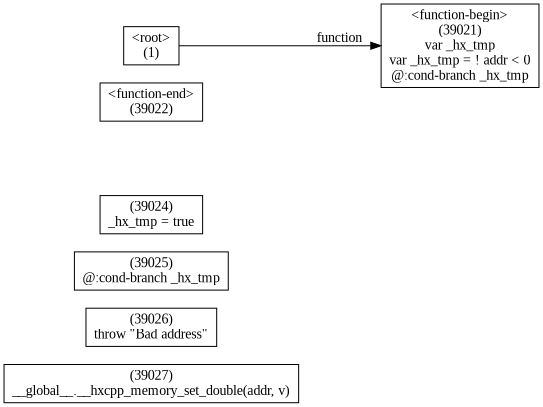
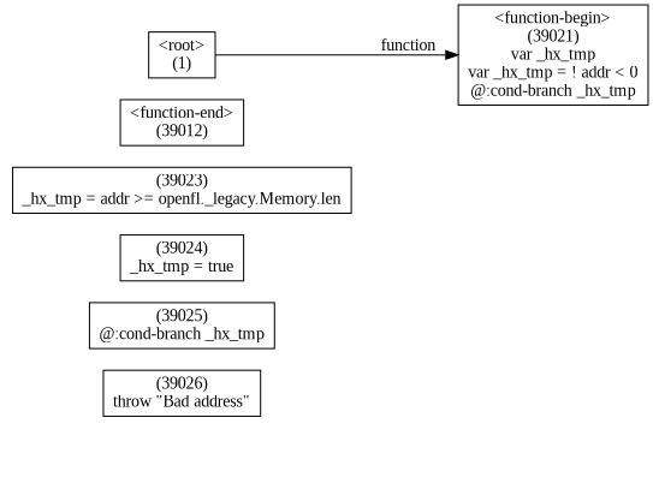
  digraph {
    rankdir=LR
    fontname="Liberation Serif"
    node [shape=box fontname="Liberation Serif"]
-   n1 [label="(39027)\n__global__.__hxcpp_memory_set_double(addr, v)"]
    n2 [label="(39026)\nthrow \"Bad address\""]
    n3 [label="(39025)\n@:cond-branch _hx_tmp"]
    n4 [label="(39024)\n_hx_tmp = true"]
-   n6 [label="<function-end>\n(39022)"]
+   n5 [label="(39023)\n_hx_tmp = addr >= openfl._legacy.Memory.len"]
+   n6 [label="<function-end>\n(39012)"]
    n7 [label="<function-begin>\n(39021)\nvar _hx_tmp\nvar _hx_tmp = ! addr < 0\n@:cond-branch _hx_tmp"]
    n8 [label="<root>\n(1)"]
    n8 -> n7 [label=function fontname="Liberation Serif"]
  }
